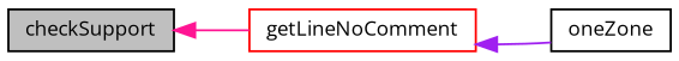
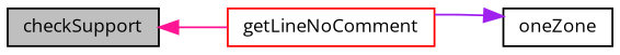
  digraph {
    fontname="Open Sans"
    rankdir=LR
    node [color=black fontname="Open Sans" fontsize=10 shape=record]
    edge [dir=back fontname="Open Sans" fontsize=10 labelfontname=Helvetica labelfontsize=10 style=solid]
    n1 [fillcolor=grey75 fontcolor=black height=0.2 label=checkSupport style=filled width=0.4]
    n2 [color=red height=0.2 label=getLineNoComment width=0.4]
    n3 [height=0.2 label=oneZone width=0.4]
    n1 -> n2 [color=deeppink]
-   n2 -> n3 [color=purple]
+   n3 -> n2 [color=purple]
  }
